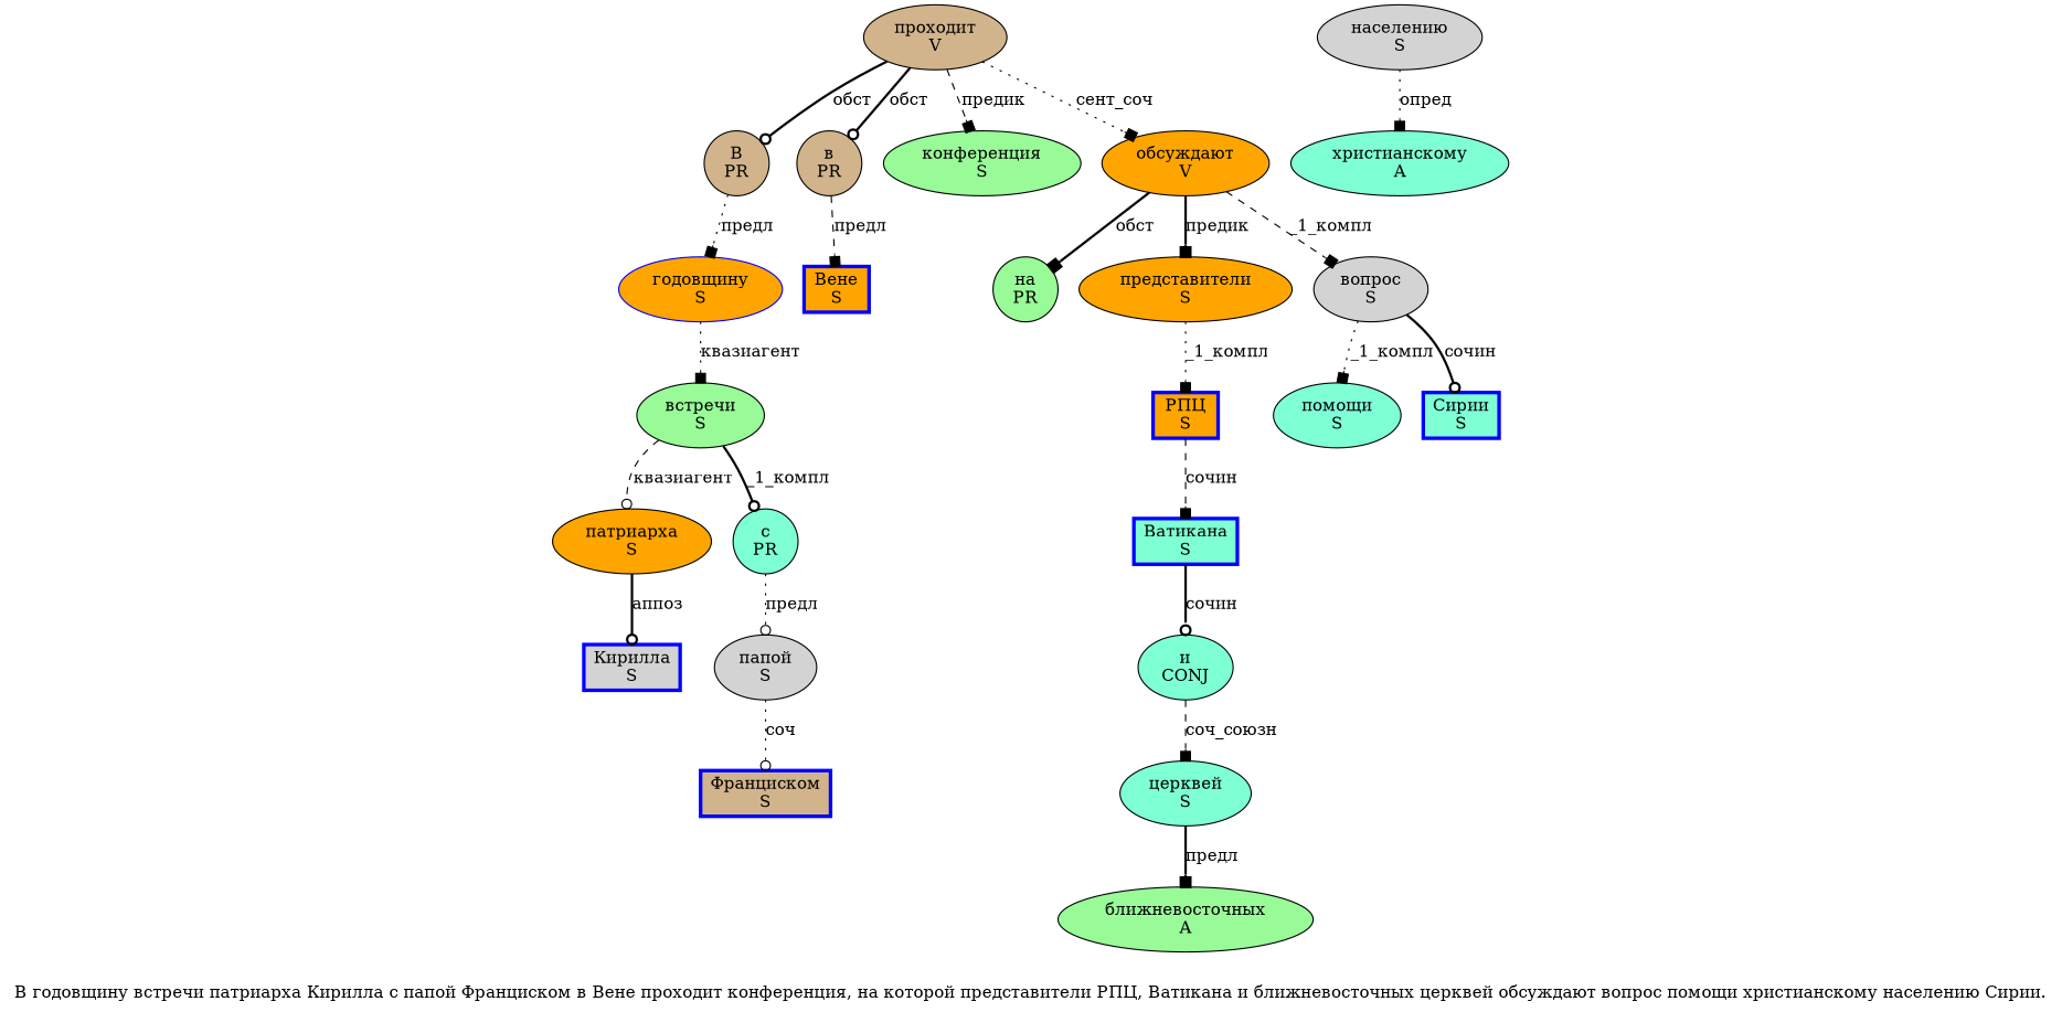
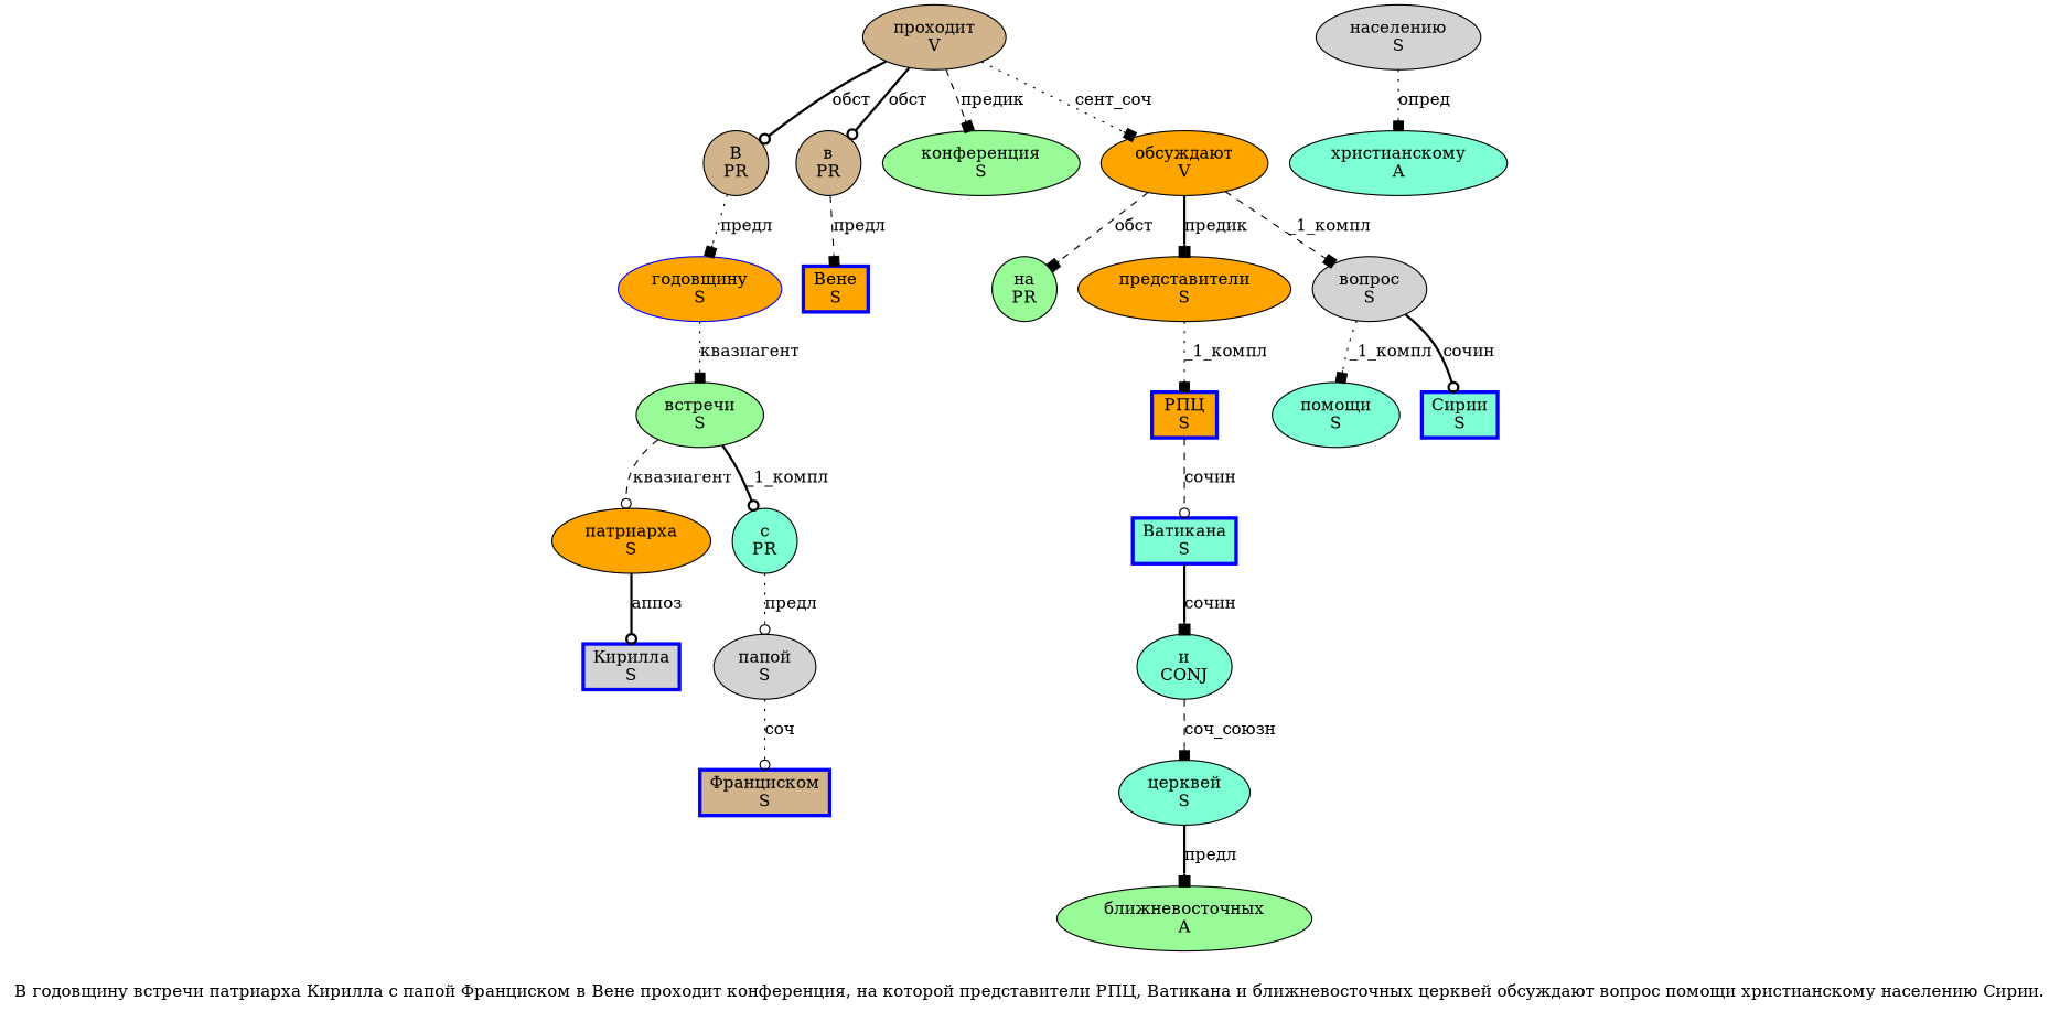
  digraph {
    label="В годовщину встречи патриарха Кирилла с папой Франциском в Вене проходит конференция, на которой представители РПЦ, Ватикана и ближневосточных церквей обсуждают вопрос помощи христианскому населению Сирии."
    node [fillcolor=aquamarine penwidth=1 shape=ellipse style=filled]
    edge [arrowhead=box style=bold]
    n1 [fillcolor=tan label="В\nPR"]
    n2 [color=blue fillcolor=orange label="годовщину\nS"]
    n3 [fillcolor=palegreen label="встречи\nS"]
    n4 [fillcolor=orange label="патриарха\nS"]
    n5 [label="с\nPR"]
    n6 [color=blue fillcolor=lightgrey label="Кирилла\nS" penwidth=3 shape=box]
    n7 [fillcolor=lightgrey label="папой\nS"]
    n8 [color=blue fillcolor=tan label="Франциском\nS" penwidth=3 shape=box]
    n9 [fillcolor=tan label="в\nPR"]
    n10 [color=blue fillcolor=orange label="Вене\nS" penwidth=3 shape=box]
    n11 [fillcolor=tan label="проходит\nV"]
    n12 [fillcolor=palegreen label="конференция\nS"]
    n13 [fillcolor=orange label="обсуждают\nV"]
    n14 [fillcolor=palegreen label="на\nPR"]
    n15 [fillcolor=orange label="представители\nS"]
    n16 [fillcolor=lightgrey label="вопрос\nS"]
    n17 [color=blue fillcolor=orange label="РПЦ\nS" penwidth=3 shape=box]
    n18 [color=blue label="Ватикана\nS" penwidth=3 shape=box]
    n19 [label="и\nCONJ"]
    n20 [label="церквей\nS"]
    n21 [fillcolor=palegreen label="ближневосточных\nA"]
    n22 [label="помощи\nS"]
    n23 [color=blue label="Сирии\nS" penwidth=3 shape=box]
    n24 [fillcolor=lightgrey label="населению\nS"]
    n25 [label="христианскому\nA"]
    n1 -> n2 [label="предл" style=dotted]
    n2 -> n3 [label="квазиагент" style=dotted]
    n3 -> n4 [arrowhead=odot label="квазиагент" style=dashed]
    n3 -> n5 [arrowhead=odot label="_1_компл"]
    n4 -> n6 [arrowhead=odot label="аппоз"]
    n5 -> n7 [arrowhead=odot label="предл" style=dotted]
    n7 -> n8 [arrowhead=odot label="соч" style=dotted]
    n9 -> n10 [label="предл" style=dashed]
    n11 -> n1 [arrowhead=odot label="обст"]
    n11 -> n9 [arrowhead=odot label="обст"]
    n11 -> n12 [label="предик" style=dashed]
    n11 -> n13 [label="сент_соч" style=dotted]
-   n13 -> n14 [label="обст"]
+   n13 -> n14 [label="обст" style=dashed]
    n13 -> n15 [label="предик"]
    n13 -> n16 [label="_1_компл" style=dashed]
    n15 -> n17 [label="_1_компл" style=dotted]
    n16 -> n22 [label="_1_компл" style=dotted]
    n16 -> n23 [arrowhead=odot label="сочин"]
-   n17 -> n18 [label="сочин" style=dashed]
-   n18 -> n19 [arrowhead=odot label="сочин"]
+   n17 -> n18 [arrowhead=odot label="сочин" style=dashed]
+   n18 -> n19 [label="сочин"]
    n19 -> n20 [label="соч_союзн" style=dashed]
    n20 -> n21 [label="предл"]
    n24 -> n25 [label="опред" style=dotted]
  }
